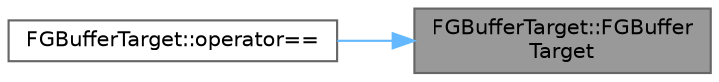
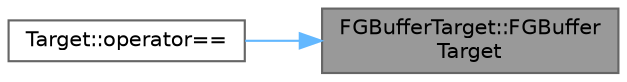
  digraph {
    rankdir=RL
    node [fontname=Helvetica fontsize=10 shape=box style=filled]
    n1 [color=gray40 fillcolor=grey60 fontcolor=black height=0.2 label="FGBufferTarget::FGBuffer\lTarget" width=0.4]
-   n2 [color=grey40 fillcolor=white height=0.2 label="FGBufferTarget::operator==" width=0.4]
+   n2 [color=grey40 fillcolor=white height=0.2 label="Target::operator==" width=0.4]
    n1 -> n2 [color=steelblue1 dir=back fontname=Helvetica fontsize=10 labelfontname=Helvetica labelfontsize=10 style=solid]
  }
